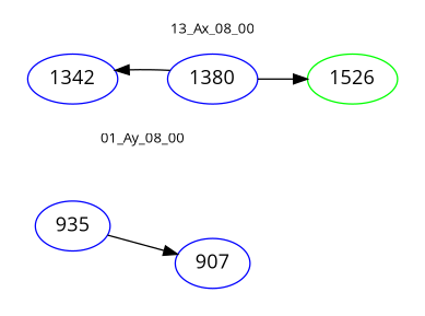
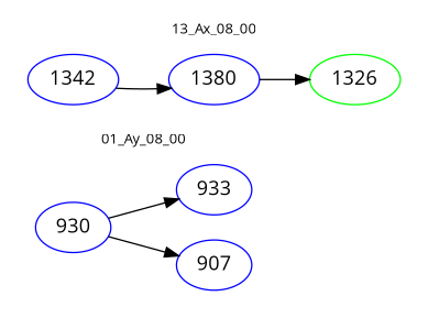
  digraph {
    fontname="Open Sans"
    rankdir=LR
    node [color=blue fontname="Open Sans"]
    edge [color=black fontname="Open Sans"]
-   n1 [label=935]
+   n1 [label=930]
    n2 [label=907]
+   n3 [label=933]
    n4 [label=1342]
-   n5 [color=green label=1526]
+   n5 [color=green label=1326]
    n6 [label=1380]
    subgraph cluster_1 {
      color=white
      fontsize=10
      label="01_Ay_08_00"
      n1
      n2
+     n3
    }
    subgraph cluster_2 {
      color=white
      fontsize=10
      label="13_Ax_08_00"
      n4
      n5
      n6
    }
    n1 -> n2
-   n6 -> n4
+   n1 -> n3
+   n4 -> n6
    n6 -> n5
  }
